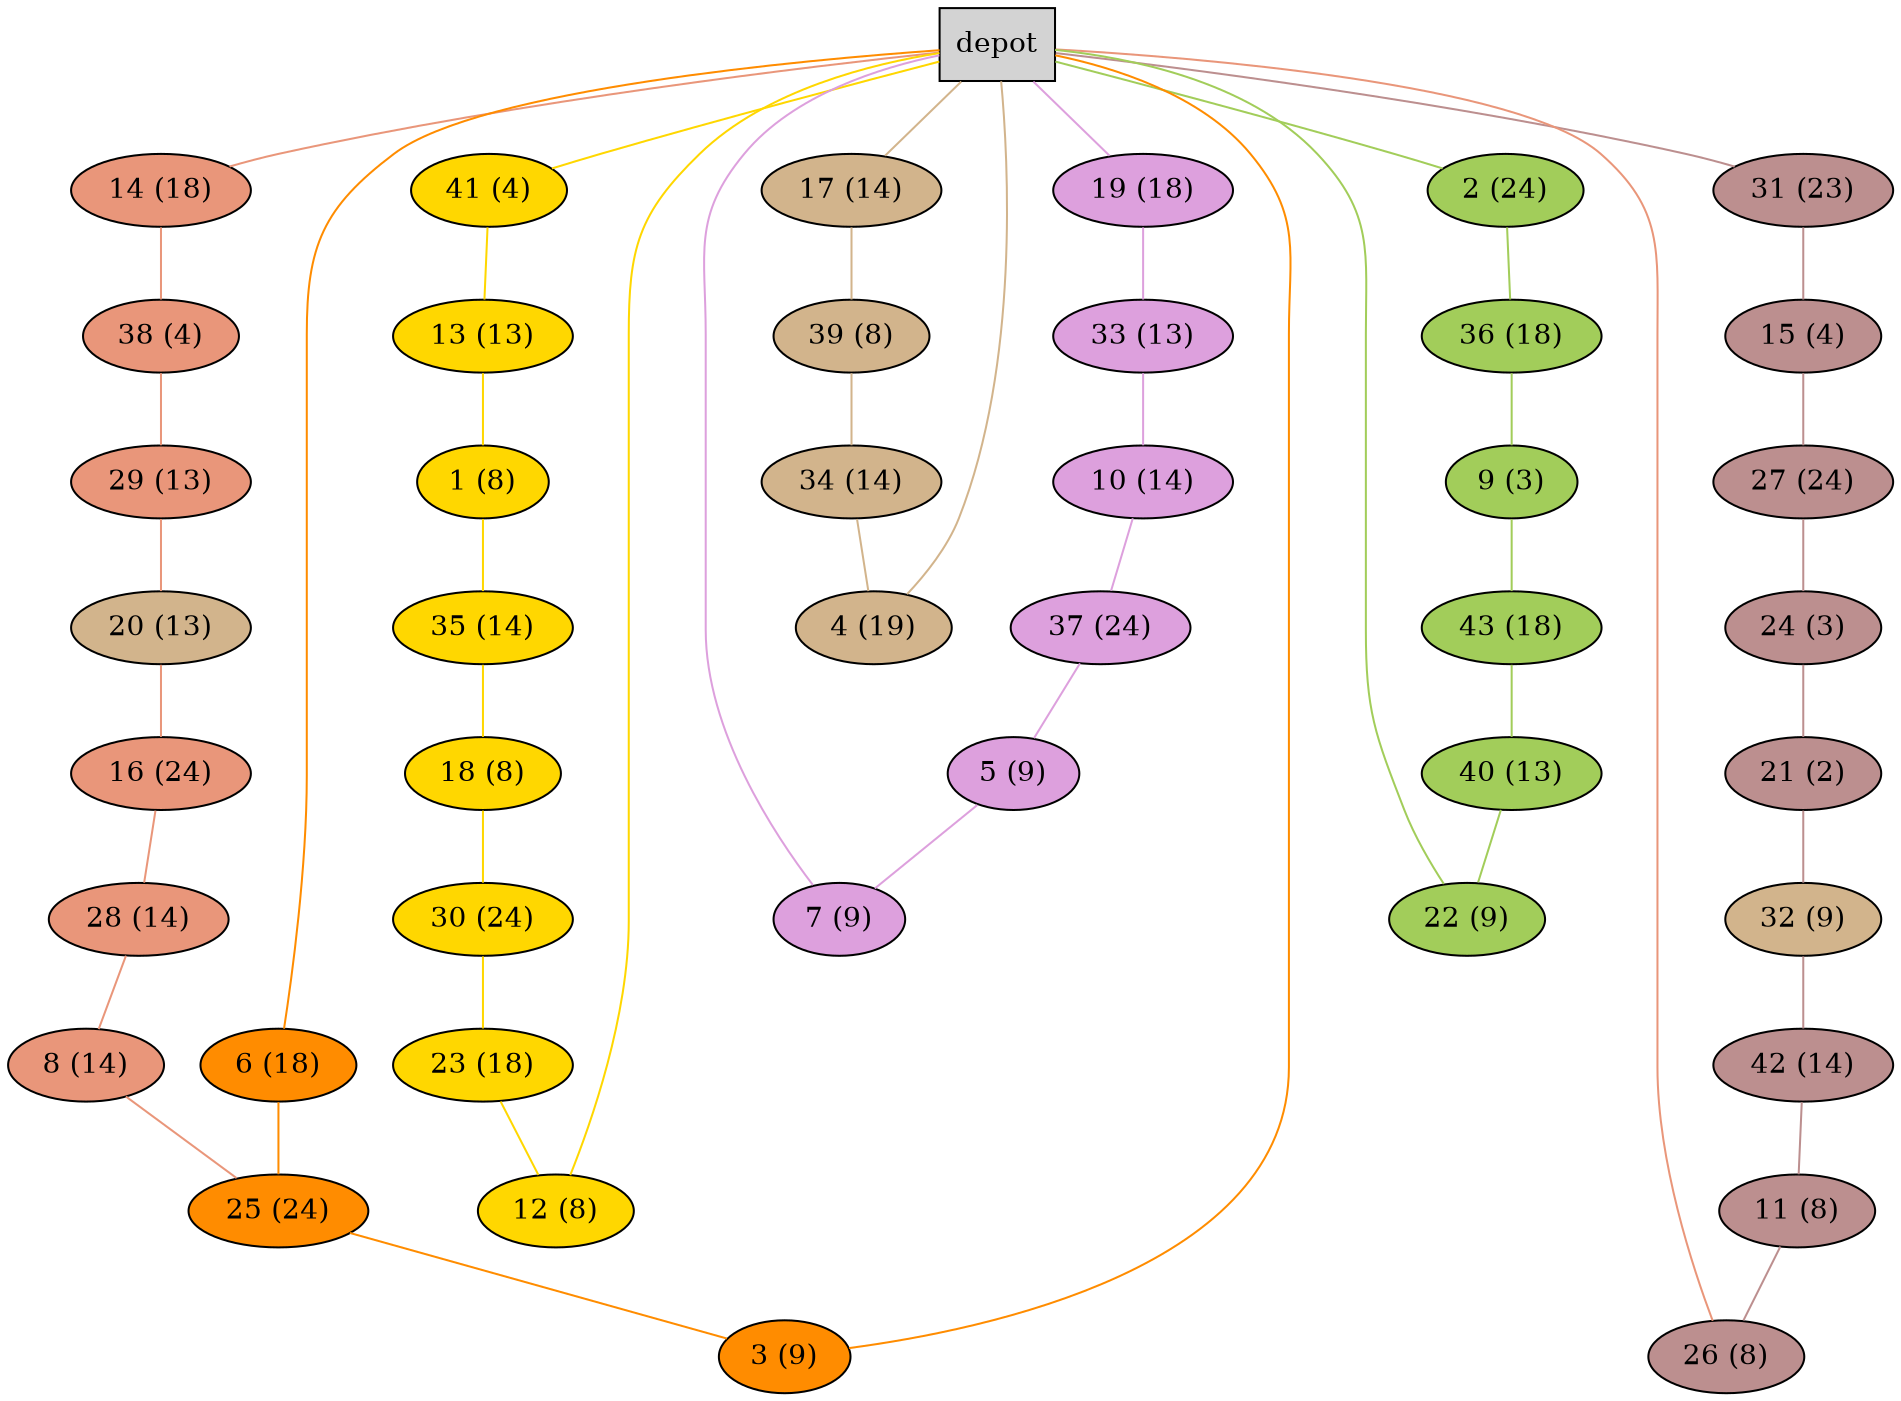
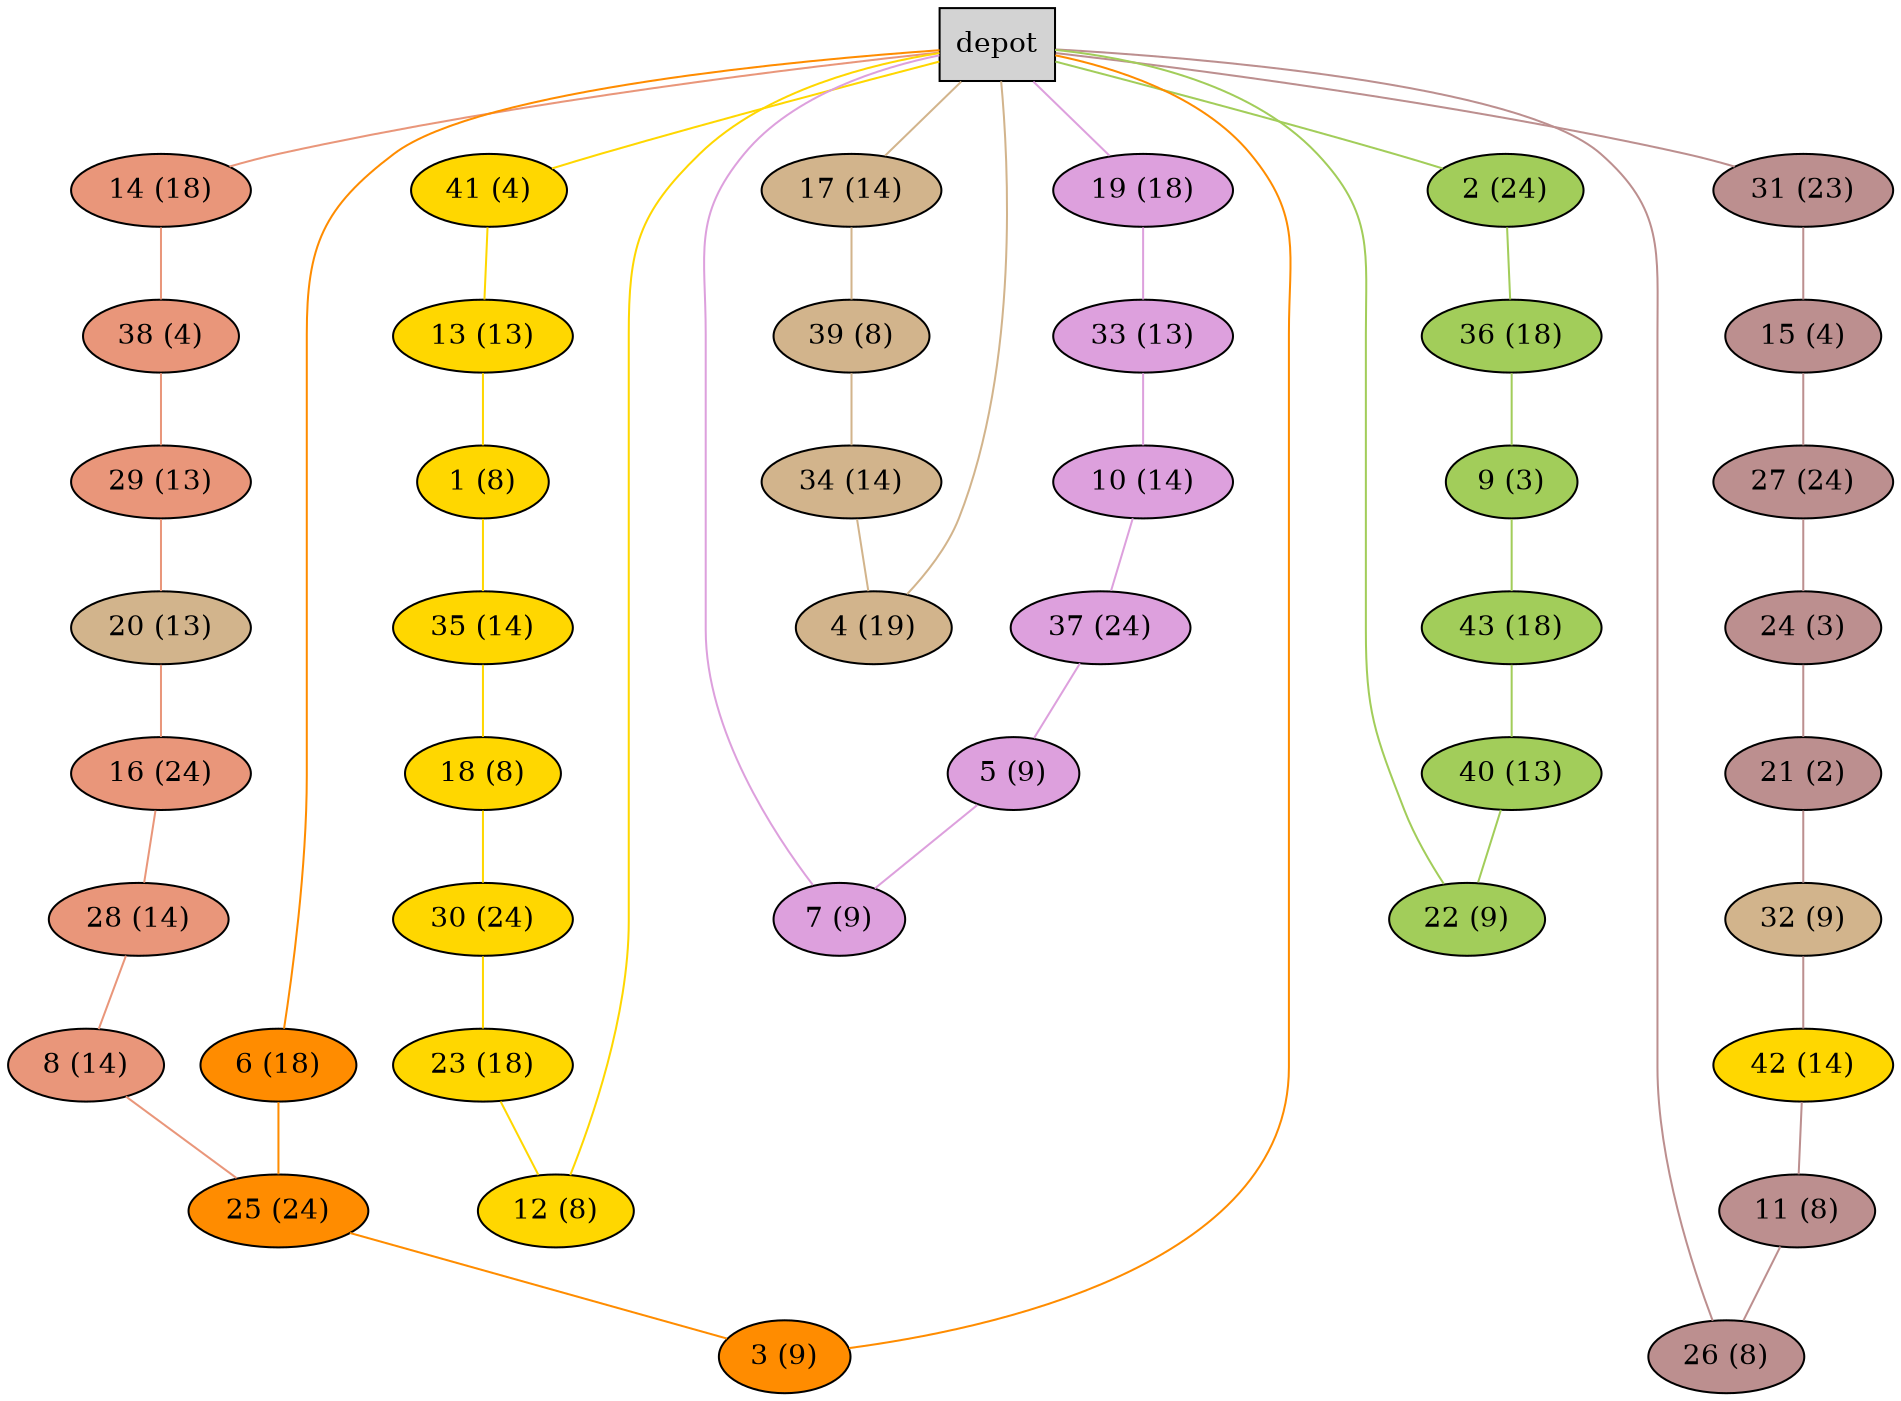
  graph {
    node [shape=ellipse style=filled fillcolor=gold]
    edge [color=rosybrown]
    n1 [label=depot shape=box fillcolor=""]
    n2 [fillcolor=darksalmon label="14 (18)"]
    n3 [label="41 (4)"]
    n4 [fillcolor=plum label="19 (18)"]
    n5 [fillcolor=tan label="17 (14)"]
    n6 [fillcolor=darkorange label="6 (18)"]
    n7 [fillcolor=rosybrown label="31 (23)"]
    n8 [fillcolor=darkolivegreen3 label="2 (24)"]
    n9 [fillcolor=darksalmon label="38 (4)"]
    n10 [label="13 (13)"]
    n11 [fillcolor=plum label="33 (13)"]
    n12 [fillcolor=tan label="39 (8)"]
    n13 [fillcolor=darkorange label="25 (24)"]
    n14 [fillcolor=rosybrown label="15 (4)"]
    n15 [fillcolor=darkolivegreen3 label="36 (18)"]
    n16 [fillcolor=darksalmon label="29 (13)"]
    n17 [fillcolor=tan label="20 (13)"]
    n18 [fillcolor=darksalmon label="16 (24)"]
    n19 [fillcolor=darksalmon label="28 (14)"]
    n20 [fillcolor=darksalmon label="8 (14)"]
    n21 [label="1 (8)"]
    n22 [label="35 (14)"]
    n23 [label="18 (8)"]
    n24 [label="30 (24)"]
    n25 [label="23 (18)"]
    n26 [label="12 (8)"]
    n27 [fillcolor=plum label="10 (14)"]
    n28 [fillcolor=plum label="37 (24)"]
    n29 [fillcolor=plum label="5 (9)"]
    n30 [fillcolor=plum label="7 (9)"]
    n31 [fillcolor=tan label="34 (14)"]
    n32 [fillcolor=tan label="4 (19)"]
    n33 [fillcolor=darkorange label="3 (9)"]
    n34 [fillcolor=rosybrown label="27 (24)"]
    n35 [fillcolor=rosybrown label="24 (3)"]
    n36 [fillcolor=rosybrown label="21 (2)"]
    n37 [fillcolor=tan label="32 (9)"]
-   n38 [fillcolor=rosybrown label="42 (14)"]
+   n38 [label="42 (14)"]
    n39 [fillcolor=rosybrown label="11 (8)"]
    n40 [fillcolor=rosybrown label="26 (8)"]
    n41 [fillcolor=darkolivegreen3 label="9 (3)"]
    n42 [fillcolor=darkolivegreen3 label="43 (18)"]
    n43 [fillcolor=darkolivegreen3 label="40 (13)"]
    n44 [fillcolor=darkolivegreen3 label="22 (9)"]
    n1 -- n2 [color=darksalmon]
    n1 -- n3 [color=gold]
    n1 -- n4 [color=plum]
    n1 -- n5 [color=tan]
    n1 -- n6 [color=darkorange]
    n1 -- n7
    n1 -- n8 [color=darkolivegreen3]
    n2 -- n9 [color=darksalmon]
    n3 -- n10 [color=gold]
    n4 -- n11 [color=plum]
    n5 -- n12 [color=tan]
    n6 -- n13 [color=darkorange]
    n7 -- n14
    n8 -- n15 [color=darkolivegreen3]
    n9 -- n16 [color=darksalmon]
    n10 -- n21 [color=gold]
    n11 -- n27 [color=plum]
    n12 -- n31 [color=tan]
    n13 -- n33 [color=darkorange]
    n14 -- n34
    n15 -- n41 [color=darkolivegreen3]
    n16 -- n17 [color=darksalmon]
    n17 -- n18 [color=darksalmon]
    n18 -- n19 [color=darksalmon]
    n19 -- n20 [color=darksalmon]
    n20 -- n13 [color=darksalmon]
    n21 -- n22 [color=gold]
    n22 -- n23 [color=gold]
    n23 -- n24 [color=gold]
    n24 -- n25 [color=gold]
    n25 -- n26 [color=gold]
    n26 -- n1 [color=gold]
    n27 -- n28 [color=plum]
    n28 -- n29 [color=plum]
    n29 -- n30 [color=plum]
    n30 -- n1 [color=plum]
    n31 -- n32 [color=tan]
    n32 -- n1 [color=tan]
    n33 -- n1 [color=darkorange]
    n34 -- n35
    n35 -- n36
    n36 -- n37
    n37 -- n38
    n38 -- n39
    n39 -- n40
-   n40 -- n1 [color=darksalmon]
+   n40 -- n1
    n41 -- n42 [color=darkolivegreen3]
    n42 -- n43 [color=darkolivegreen3]
    n43 -- n44 [color=darkolivegreen3]
    n44 -- n1 [color=darkolivegreen3]
  }
